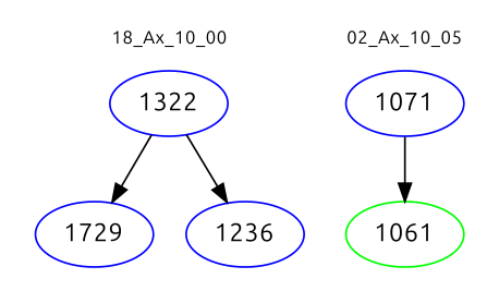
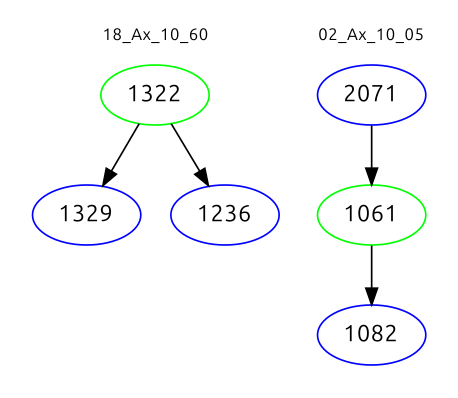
  digraph {
    fontname=Ubuntu
    node [color=blue fontname=Ubuntu]
    edge [color=black fontname=Ubuntu]
-   n1 [label=1729]
-   n2 [label=1322]
+   n1 [label=1329]
+   n2 [color=green label=1322]
    n3 [label=1236]
-   n4 [label=1071]
+   n4 [label=2071]
    n5 [color=green label=1061]
+   n6 [label=1082]
    subgraph cluster_1 {
      color=white
      fontsize=10
-     label="18_Ax_10_00"
+     label="18_Ax_10_60"
      n1
      n2
      n3
    }
    subgraph cluster_2 {
      color=white
      fontsize=10
      label="02_Ax_10_05"
      n4
      n5
+     n6
    }
    n2 -> n1
    n2 -> n3
    n4 -> n5
+   n5 -> n6
  }
